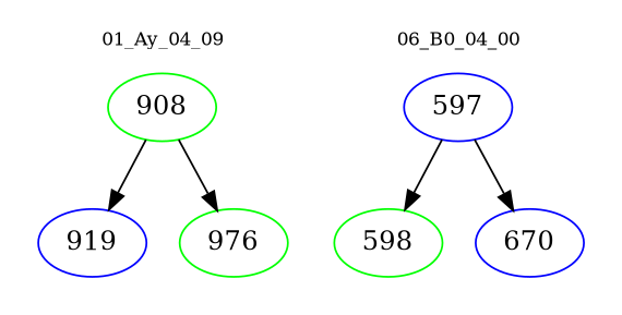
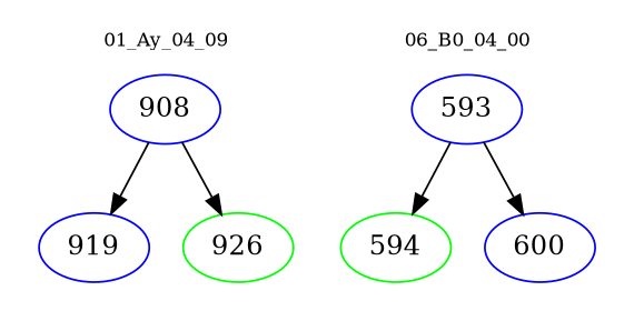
  digraph {
    node [color=blue]
    edge [color=black]
-   n1 [color=green label=908]
+   n1 [label=908]
    n2 [label=919]
-   n3 [color=green label=976]
-   n4 [label=597]
-   n5 [color=green label=598]
-   n6 [label=670]
+   n3 [color=green label=926]
+   n4 [label=593]
+   n5 [color=green label=594]
+   n6 [label=600]
    subgraph cluster_1 {
      color=white
      fontsize=10
      label="01_Ay_04_09"
      n1
      n2
      n3
    }
    subgraph cluster_2 {
      color=white
      fontsize=10
      label="06_B0_04_00"
      n4
      n5
      n6
    }
    n1 -> n2
    n1 -> n3
    n4 -> n5
    n4 -> n6
  }
